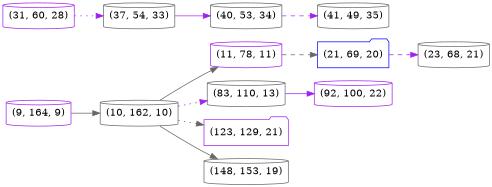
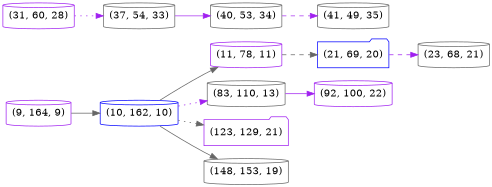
  digraph {
    rankdir=LR
    node [color=gray40 shape=cylinder]
    edge [color=purple style=solid]
-   "(10, 162, 10)"
+   "(10, 162, 10)" [color=blue]
    "(9, 164, 9)" [color=purple]
    "(11, 78, 11)" [color=purple]
    "(83, 110, 13)"
    "(123, 129, 21)" [color=purple shape=folder]
    "(148, 153, 19)"
    "(21, 69, 20)" [color=blue shape=folder]
    "(92, 100, 22)" [color=purple]
    "(23, 68, 21)"
    "(37, 54, 33)"
    "(31, 60, 28)" [color=purple]
    "(40, 53, 34)"
    "(41, 49, 35)"
    "(10, 162, 10)" -> "(11, 78, 11)" [color=gray40]
    "(10, 162, 10)" -> "(83, 110, 13)" [style=dotted]
    "(10, 162, 10)" -> "(123, 129, 21)" [color=gray40 style=dotted]
    "(10, 162, 10)" -> "(148, 153, 19)" [color=gray40]
    "(9, 164, 9)" -> "(10, 162, 10)" [color=gray40]
    "(11, 78, 11)" -> "(21, 69, 20)" [color=gray40 style=dashed]
    "(83, 110, 13)" -> "(92, 100, 22)"
    "(21, 69, 20)" -> "(23, 68, 21)" [style=dashed]
    "(37, 54, 33)" -> "(40, 53, 34)"
    "(31, 60, 28)" -> "(37, 54, 33)" [style=dotted]
    "(40, 53, 34)" -> "(41, 49, 35)" [style=dashed]
  }
